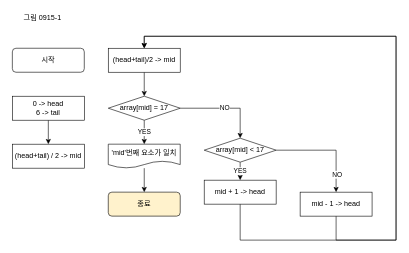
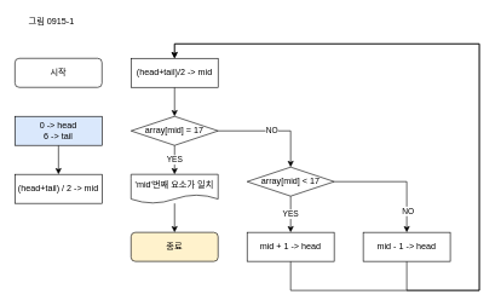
  <mxCell id="0" />
  <mxCell id="1" parent="0" />
  <mxCell id="2" value="시작" style="rounded=1;whiteSpace=wrap;html=1;" vertex="1" parent="1"><mxGeometry x="20" y="80" width="120" height="40" as="geometry" /></mxCell>
  <mxCell id="3" value="" style="edgeStyle=orthogonalEdgeStyle;rounded=0;orthogonalLoop=1;jettySize=auto;html=1;" edge="1" parent="1" source="4" target="5"><mxGeometry relative="1" as="geometry" /></mxCell>
- <mxCell id="4" value="0 -&amp;gt; head&lt;br&gt;6 -&amp;gt; tail" style="whiteSpace=wrap;html=1;" vertex="1" parent="1"><mxGeometry x="20" y="160" width="120" height="40" as="geometry" /></mxCell>
+ <mxCell id="4" value="0 -&amp;gt; head&lt;br&gt;6 -&amp;gt; tail" style="whiteSpace=wrap;html=1;fillColor=#dae8fc;" vertex="1" parent="1"><mxGeometry x="20" y="160" width="120" height="40" as="geometry" /></mxCell>
  <mxCell id="5" value="(head+tail) / 2 -&amp;gt; mid" style="whiteSpace=wrap;html=1;" vertex="1" parent="1"><mxGeometry x="20" y="240" width="120" height="40" as="geometry" /></mxCell>
  <mxCell id="6" value="" style="edgeStyle=orthogonalEdgeStyle;rounded=0;orthogonalLoop=1;jettySize=auto;html=1;" edge="1" parent="1" source="10" target="12"><mxGeometry relative="1" as="geometry" /></mxCell>
  <mxCell id="7" value="YES" style="edgeLabel;html=1;align=center;verticalAlign=middle;resizable=0;points=[];" vertex="1" connectable="0" parent="6"><mxGeometry x="-0.071" y="-1" relative="1" as="geometry"><mxPoint as="offset" /></mxGeometry></mxCell>
  <mxCell id="8" value="" style="edgeStyle=orthogonalEdgeStyle;rounded=0;orthogonalLoop=1;jettySize=auto;html=1;entryX=0.5;entryY=0;entryDx=0;entryDy=0;" edge="1" parent="1" source="10" target="20"><mxGeometry relative="1" as="geometry"><mxPoint x="340" y="180" as="targetPoint" /></mxGeometry></mxCell>
  <mxCell id="9" value="NO" style="edgeLabel;html=1;align=center;verticalAlign=middle;resizable=0;points=[];" vertex="1" connectable="0" parent="8"><mxGeometry x="-0.029" y="1" relative="1" as="geometry"><mxPoint as="offset" /></mxGeometry></mxCell>
  <mxCell id="10" value="array[mid] = 17" style="rhombus;whiteSpace=wrap;html=1;" vertex="1" parent="1"><mxGeometry x="180" y="160" width="120" height="40" as="geometry" /></mxCell>
  <mxCell id="11" value="" style="edgeStyle=orthogonalEdgeStyle;rounded=0;orthogonalLoop=1;jettySize=auto;html=1;" edge="1" parent="1" source="12" target="13"><mxGeometry relative="1" as="geometry" /></mxCell>
  <mxCell id="12" value="'mid'번째 요소가 일치" style="shape=document;whiteSpace=wrap;html=1;boundedLbl=1;" vertex="1" parent="1"><mxGeometry x="180" y="240" width="120" height="40" as="geometry" /></mxCell>
  <mxCell id="13" value="종료" style="rounded=1;whiteSpace=wrap;html=1;fillColor=#fff2cc;" vertex="1" parent="1"><mxGeometry x="180" y="320" width="120" height="40" as="geometry" /></mxCell>
  <mxCell id="14" value="그림 0915-1" style="text;html=1;align=center;verticalAlign=middle;resizable=0;points=[];autosize=1;strokeColor=none;" vertex="1" parent="1"><mxGeometry x="30" y="20" width="80" height="20" as="geometry" /></mxCell>
  <mxCell id="15" value="" style="edgeStyle=orthogonalEdgeStyle;rounded=0;orthogonalLoop=1;jettySize=auto;html=1;" edge="1" parent="1" source="16" target="10"><mxGeometry relative="1" as="geometry" /></mxCell>
  <mxCell id="16" value="(head+tail)/2 -&amp;gt; mid" style="whiteSpace=wrap;html=1;" vertex="1" parent="1"><mxGeometry x="180" y="80" width="120" height="40" as="geometry" /></mxCell>
  <mxCell id="17" value="YES" style="edgeStyle=orthogonalEdgeStyle;rounded=0;orthogonalLoop=1;jettySize=auto;html=1;" edge="1" parent="1" source="20" target="22"><mxGeometry relative="1" as="geometry" /></mxCell>
  <mxCell id="18" style="edgeStyle=orthogonalEdgeStyle;rounded=0;orthogonalLoop=1;jettySize=auto;html=1;exitX=1;exitY=0.5;exitDx=0;exitDy=0;entryX=0.5;entryY=0;entryDx=0;entryDy=0;" edge="1" parent="1" source="20" target="24"><mxGeometry relative="1" as="geometry" /></mxCell>
  <mxCell id="19" value="NO" style="edgeLabel;html=1;align=center;verticalAlign=middle;resizable=0;points=[];" vertex="1" connectable="0" parent="18"><mxGeometry x="0.65" y="1" relative="1" as="geometry"><mxPoint as="offset" /></mxGeometry></mxCell>
  <mxCell id="20" value="array[mid] &amp;lt; 17" style="rhombus;whiteSpace=wrap;html=1;" vertex="1" parent="1"><mxGeometry x="340" y="230" width="120" height="40" as="geometry" /></mxCell>
  <mxCell id="21" style="edgeStyle=orthogonalEdgeStyle;rounded=0;orthogonalLoop=1;jettySize=auto;html=1;exitX=0.5;exitY=1;exitDx=0;exitDy=0;" edge="1" parent="1" source="22" target="16"><mxGeometry relative="1" as="geometry"><mxPoint x="660" y="30" as="targetPoint" /><Array as="points"><mxPoint x="400" y="400" /><mxPoint x="660" y="400" /><mxPoint x="660" y="60" /><mxPoint x="240" y="60" /></Array></mxGeometry></mxCell>
- <mxCell id="22" value="mid + 1 -&amp;gt; head" style="whiteSpace=wrap;html=1;" vertex="1" parent="1"><mxGeometry x="340" y="300" width="120" height="40" as="geometry" /></mxCell>
+ <mxCell id="22" value="mid + 1 -&amp;gt; head" style="whiteSpace=wrap;html=1;" vertex="1" parent="1"><mxGeometry x="340" y="320" width="120" height="40" as="geometry" /></mxCell>
  <mxCell id="23" style="edgeStyle=orthogonalEdgeStyle;rounded=0;orthogonalLoop=1;jettySize=auto;html=1;exitX=0.5;exitY=1;exitDx=0;exitDy=0;entryX=0.5;entryY=0;entryDx=0;entryDy=0;" edge="1" parent="1" source="24" target="16"><mxGeometry relative="1" as="geometry"><mxPoint x="700" y="60" as="targetPoint" /><Array as="points"><mxPoint x="560" y="400" /><mxPoint x="660" y="400" /><mxPoint x="660" y="60" /><mxPoint x="240" y="60" /></Array></mxGeometry></mxCell>
  <mxCell id="24" value="mid - 1 -&amp;gt; head" style="whiteSpace=wrap;html=1;" vertex="1" parent="1"><mxGeometry x="500" y="320" width="120" height="40" as="geometry" /></mxCell>
